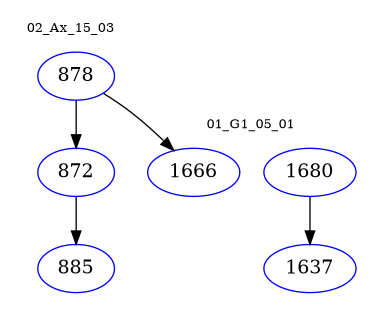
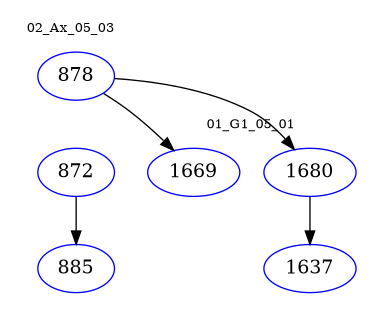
  digraph {
    node [color=blue]
    edge [color=black]
    n1 [label=878]
    n2 [label=872]
    n3 [label=885]
    n4 [label=1680]
    n5 [label=1637]
-   n6 [label=1666]
+   n6 [label=1669]
    subgraph cluster_1 {
      color=white
      fontsize=10
-     label="02_Ax_15_03"
+     label="02_Ax_05_03"
      n1
      n2
      n3
    }
    subgraph cluster_2 {
      color=white
      fontsize=10
      label="01_G1_05_01"
      n4
      n5
      n6
    }
-   n1 -> n2
+   n1 -> n4
    n1 -> n6
    n2 -> n3
    n4 -> n5
  }
